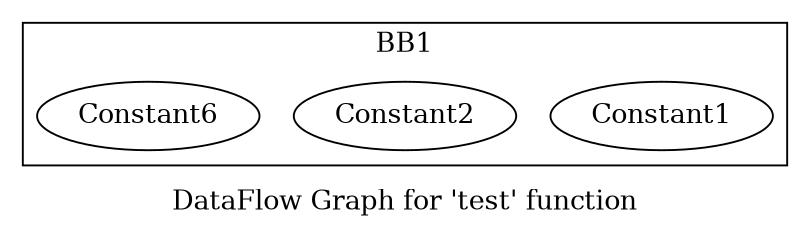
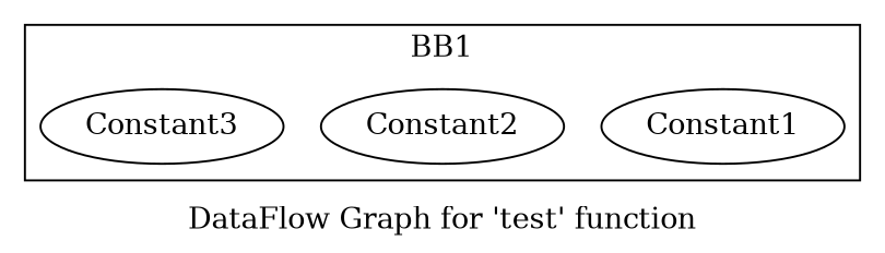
  digraph {
    channel_width=160
    label="DataFlow Graph for 'test' function"
    node [in="control:0" out="out:32" type=Constant]
    Constant1 [value=1]
    Constant2 [value=2]
-   Constant3 [value=5 label=Constant6]
+   Constant3 [value=5]
    subgraph cluster_1 {
      label=BB1
      Constant1
      Constant2
      Constant3
    }
  }
